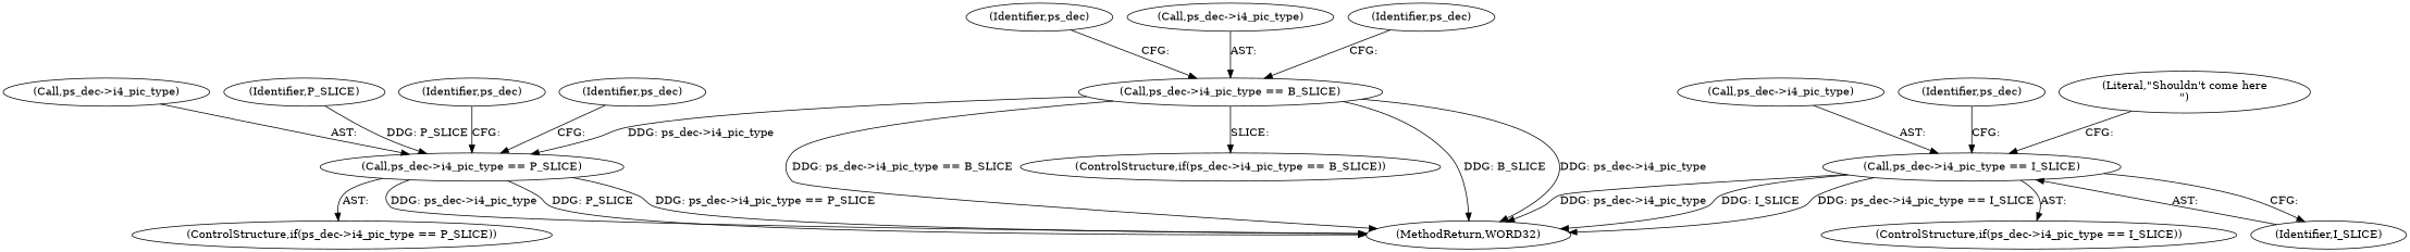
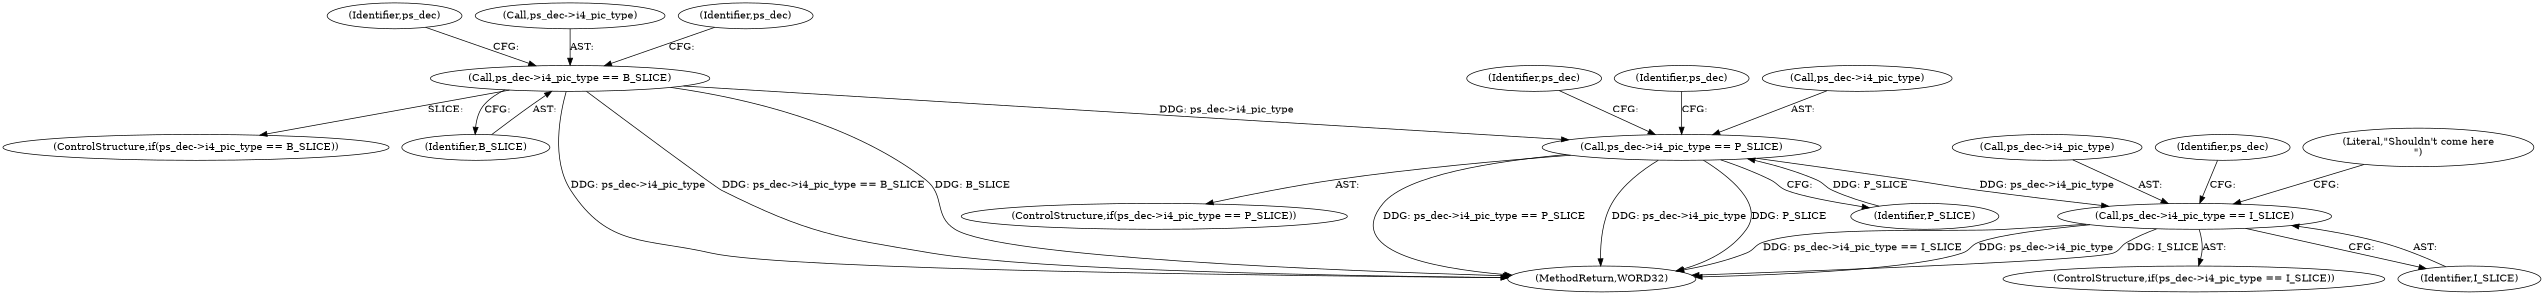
  digraph {
    fontname="DejaVu Serif"
    node [fontname="DejaVu Serif"]
    edge [fontname="DejaVu Serif"]
    n1 [label="(Call,ps_dec->i4_pic_type == I_SLICE)"]
    n2 [label="(MethodReturn,WORD32)"]
    n3 [label="(ControlStructure,if(ps_dec->i4_pic_type == I_SLICE))"]
    n4 [label="(Identifier,I_SLICE)"]
    n5 [label="(Call,ps_dec->i4_pic_type == P_SLICE)"]
    n6 [label="(Identifier,P_SLICE)"]
    n7 [label="(ControlStructure,if(ps_dec->i4_pic_type == P_SLICE))"]
    n8 [label="(Call,ps_dec->i4_pic_type == B_SLICE)"]
    n9 [label="(ControlStructure,if(ps_dec->i4_pic_type == B_SLICE))"]
+   n10 [label="(Identifier,B_SLICE)"]
    n11 [label="(Call,ps_dec->i4_pic_type)"]
    n12 [label="(Identifier,ps_dec)"]
    n13 [label="(Literal,\"Shouldn't come here\n\")"]
    n14 [label="(Identifier,ps_dec)"]
    n15 [label="(Identifier,ps_dec)"]
    n16 [label="(Identifier,ps_dec)"]
    n17 [label="(Call,ps_dec->i4_pic_type)"]
    n18 [label="(Identifier,ps_dec)"]
    n19 [label="(Call,ps_dec->i4_pic_type)"]
    n1 -> n2 [label="DDG: ps_dec->i4_pic_type == I_SLICE"]
    n1 -> n2 [label="DDG: ps_dec->i4_pic_type"]
    n1 -> n2 [label="DDG: I_SLICE"]
    n1 -> n3 [label="AST: "]
    n1 -> n4 [label="CFG: "]
    n4 -> n1 [label="AST: "]
+   n5 -> n1 [label="DDG: ps_dec->i4_pic_type"]
    n5 -> n2 [label="DDG: ps_dec->i4_pic_type == P_SLICE"]
    n5 -> n2 [label="DDG: ps_dec->i4_pic_type"]
    n5 -> n2 [label="DDG: P_SLICE"]
+   n5 -> n6 [label="CFG: "]
    n5 -> n7 [label="AST: "]
    n6 -> n5 [label="DDG: P_SLICE"]
    n8 -> n2 [label="DDG: ps_dec->i4_pic_type"]
    n8 -> n2 [label="DDG: ps_dec->i4_pic_type == B_SLICE"]
    n8 -> n2 [label="DDG: B_SLICE"]
    n8 -> n5 [label="DDG: ps_dec->i4_pic_type"]
    n8 -> n9 [label="SLICE: "]
+   n8 -> n10 [label="CFG: "]
+   n10 -> n8 [label="AST: "]
    n11 -> n1 [label="AST: "]
    n12 -> n1 [label="CFG: "]
    n13 -> n1 [label="CFG: "]
    n14 -> n5 [label="CFG: "]
    n15 -> n5 [label="CFG: "]
    n16 -> n8 [label="CFG: "]
    n17 -> n8 [label="AST: "]
    n18 -> n8 [label="CFG: "]
    n19 -> n5 [label="AST: "]
  }
